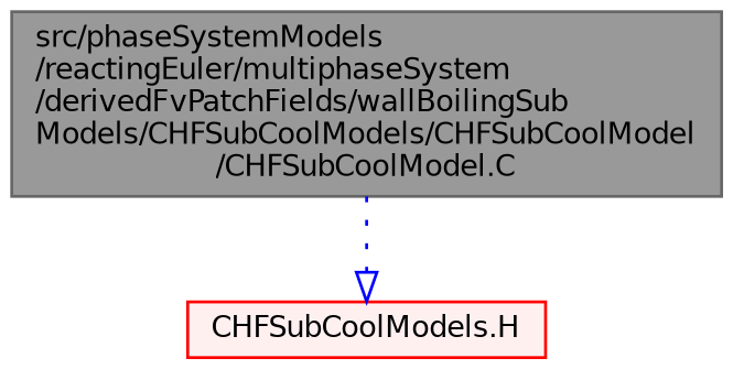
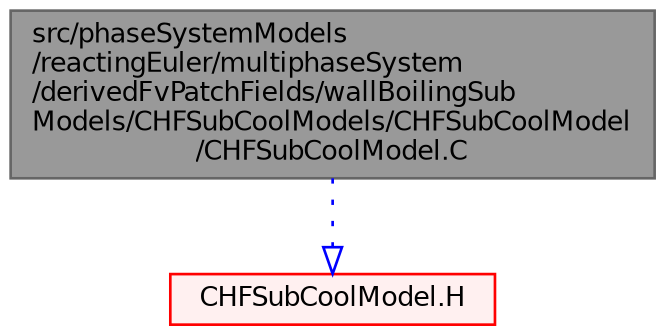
  digraph {
    node [fontname=Helvetica fontsize=10 shape=box style=filled]
    n1 [color=gray40 fillcolor=grey60 fontcolor=black height=0.2 label="src/phaseSystemModels\l/reactingEuler/multiphaseSystem\l/derivedFvPatchFields/wallBoilingSub\lModels/CHFSubCoolModels/CHFSubCoolModel\l/CHFSubCoolModel.C" width=0.4]
-   n2 [color=red fillcolor="#FFF0F0" height=0.2 label="CHFSubCoolModels.H" width=0.4]
+   n2 [color=red fillcolor="#FFF0F0" height=0.2 label="CHFSubCoolModel.H" width=0.4]
    n1 -> n2 [color=blue fontname=Helvetica fontsize=10 labelfontname=Helvetica labelfontsize=10 style=dotted arrowhead=onormal]
  }
